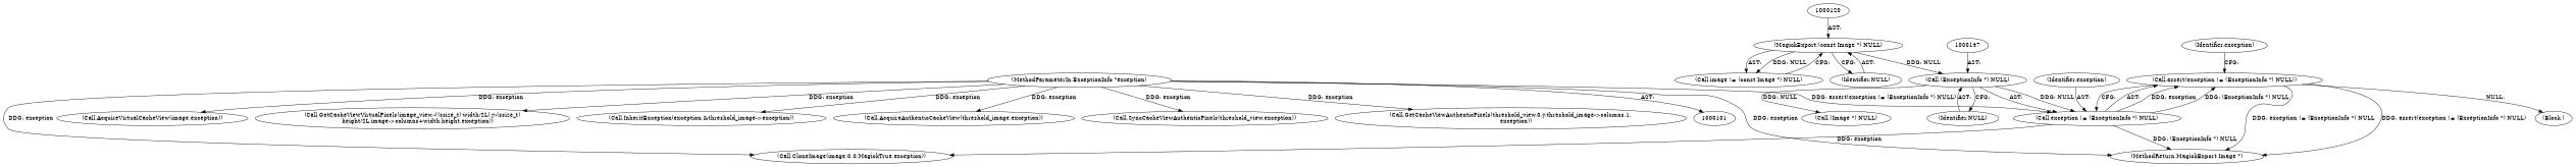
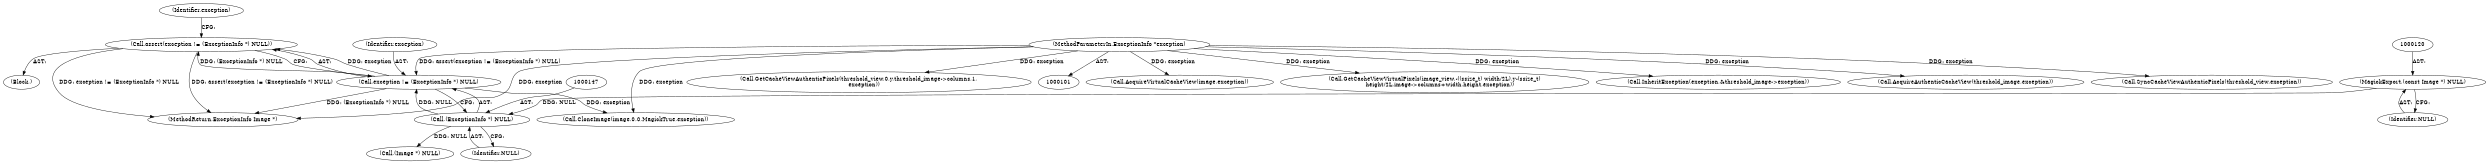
  digraph {
    n1 [label="(Call,assert(exception != (ExceptionInfo *) NULL))"]
    n2 [label="(Call,exception != (ExceptionInfo *) NULL)"]
-   n3 [label="(MethodReturn,MagickExport Image *)"]
+   n3 [label="(MethodReturn,ExceptionInfo Image *)"]
    n4 [label="(Block,)"]
    n5 [label="(Call,(ExceptionInfo *) NULL)"]
    n6 [label="(Call,CloneImage(image,0,0,MagickTrue,exception))"]
    n7 [label="(Call,(Image *) NULL)"]
    n8 [label="(Identifier,NULL)"]
    n9 [label="(MethodParameterIn,ExceptionInfo *exception)"]
    n10 [label="(Call,AcquireVirtualCacheView(image,exception))"]
    n11 [label="(Call,GetCacheViewVirtualPixels(image_view,-((ssize_t) width/2L),y-(ssize_t)\n      height/2L,image->columns+width,height,exception))"]
    n12 [label="(Call,InheritException(exception,&threshold_image->exception))"]
    n13 [label="(Call,AcquireAuthenticCacheView(threshold_image,exception))"]
    n14 [label="(Call,SyncCacheViewAuthenticPixels(threshold_view,exception))"]
    n15 [label="(Call,GetCacheViewAuthenticPixels(threshold_view,0,y,threshold_image->columns,1,\n      exception))"]
    1000101
    n17 [label="(MagickExport,(const Image *) NULL)"]
-   n18 [label="(Call,image != (const Image *) NULL)"]
    n19 [label="(Identifier,NULL)"]
    n20 [label="(Identifier,exception)"]
    n21 [label="(Identifier,exception)"]
    1000147
    1000120
    n1 -> n2 [label="CFG: "]
    n1 -> n3 [label="DDG: exception != (ExceptionInfo *) NULL"]
    n1 -> n3 [label="DDG: assert(exception != (ExceptionInfo *) NULL)"]
-   n1 -> n4 [label="NULL: "]
+   n1 -> n4 [label="AST: "]
    n2 -> n1 [label="AST: "]
    n2 -> n1 [label="DDG: exception"]
    n2 -> n1 [label="DDG: (ExceptionInfo *) NULL"]
    n2 -> n3 [label="DDG: (ExceptionInfo *) NULL"]
+   n2 -> n5 [label="CFG: "]
    n2 -> n6 [label="DDG: exception"]
    n5 -> n2 [label="AST: "]
    n5 -> n2 [label="DDG: NULL"]
    n5 -> n7 [label="DDG: NULL"]
    n5 -> n8 [label="CFG: "]
    n8 -> n5 [label="AST: "]
    n9 -> n2 [label="DDG: assert(exception != (ExceptionInfo *) NULL)"]
    n9 -> n3 [label="DDG: exception"]
    n9 -> n6 [label="DDG: exception"]
    n9 -> n10 [label="DDG: exception"]
    n9 -> n11 [label="DDG: exception"]
    n9 -> n12 [label="DDG: exception"]
    n9 -> n13 [label="DDG: exception"]
    n9 -> n14 [label="DDG: exception"]
    n9 -> n15 [label="DDG: exception"]
    n9 -> 1000101 [label="AST: "]
    n17 -> n5 [label="DDG: NULL"]
-   n17 -> n18 [label="AST: "]
-   n17 -> n18 [label="DDG: NULL"]
    n17 -> n19 [label="CFG: "]
-   n18 -> n17 [label="CFG: "]
    n19 -> n17 [label="AST: "]
    n20 -> n2 [label="AST: "]
    n21 -> n1 [label="CFG: "]
    1000147 -> n5 [label="AST: "]
    1000120 -> n17 [label="AST: "]
  }
